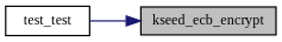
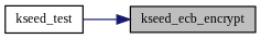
  digraph {
    rankdir=RL
    fontname="Liberation Serif"
    node [color=black fontname="Liberation Serif" fontsize=10 shape=record style=filled]
    n1 [fillcolor=grey75 fontcolor=black height=0.2 label=kseed_ecb_encrypt width=0.4]
-   n2 [fillcolor=white height=0.2 label=test_test width=0.4]
+   n2 [fillcolor=white height=0.2 label=kseed_test width=0.4]
    n1 -> n2 [color=midnightblue dir=back fontname="Liberation Serif" fontsize=10 labelfontname=Helvetica labelfontsize=10 style=solid]
  }
